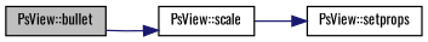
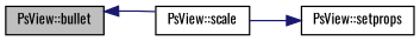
  digraph {
    fontname=Oswald
    rankdir=LR
    node [color=black fillcolor=white fontname=Oswald fontsize=10 shape=record style=filled]
    edge [color=midnightblue fontname=Oswald fontsize=10 labelfontname=Helvetica labelfontsize=10 style=solid]
    n1 [fillcolor=grey75 fontcolor=black height=0.2 label="PsView::bullet" width=0.4]
    n2 [height=0.2 label="PsView::scale" width=0.4]
    n3 [height=0.2 label="PsView::setprops" width=0.4]
-   n1 -> n2
+   n2 -> n1
    n2 -> n3
  }
